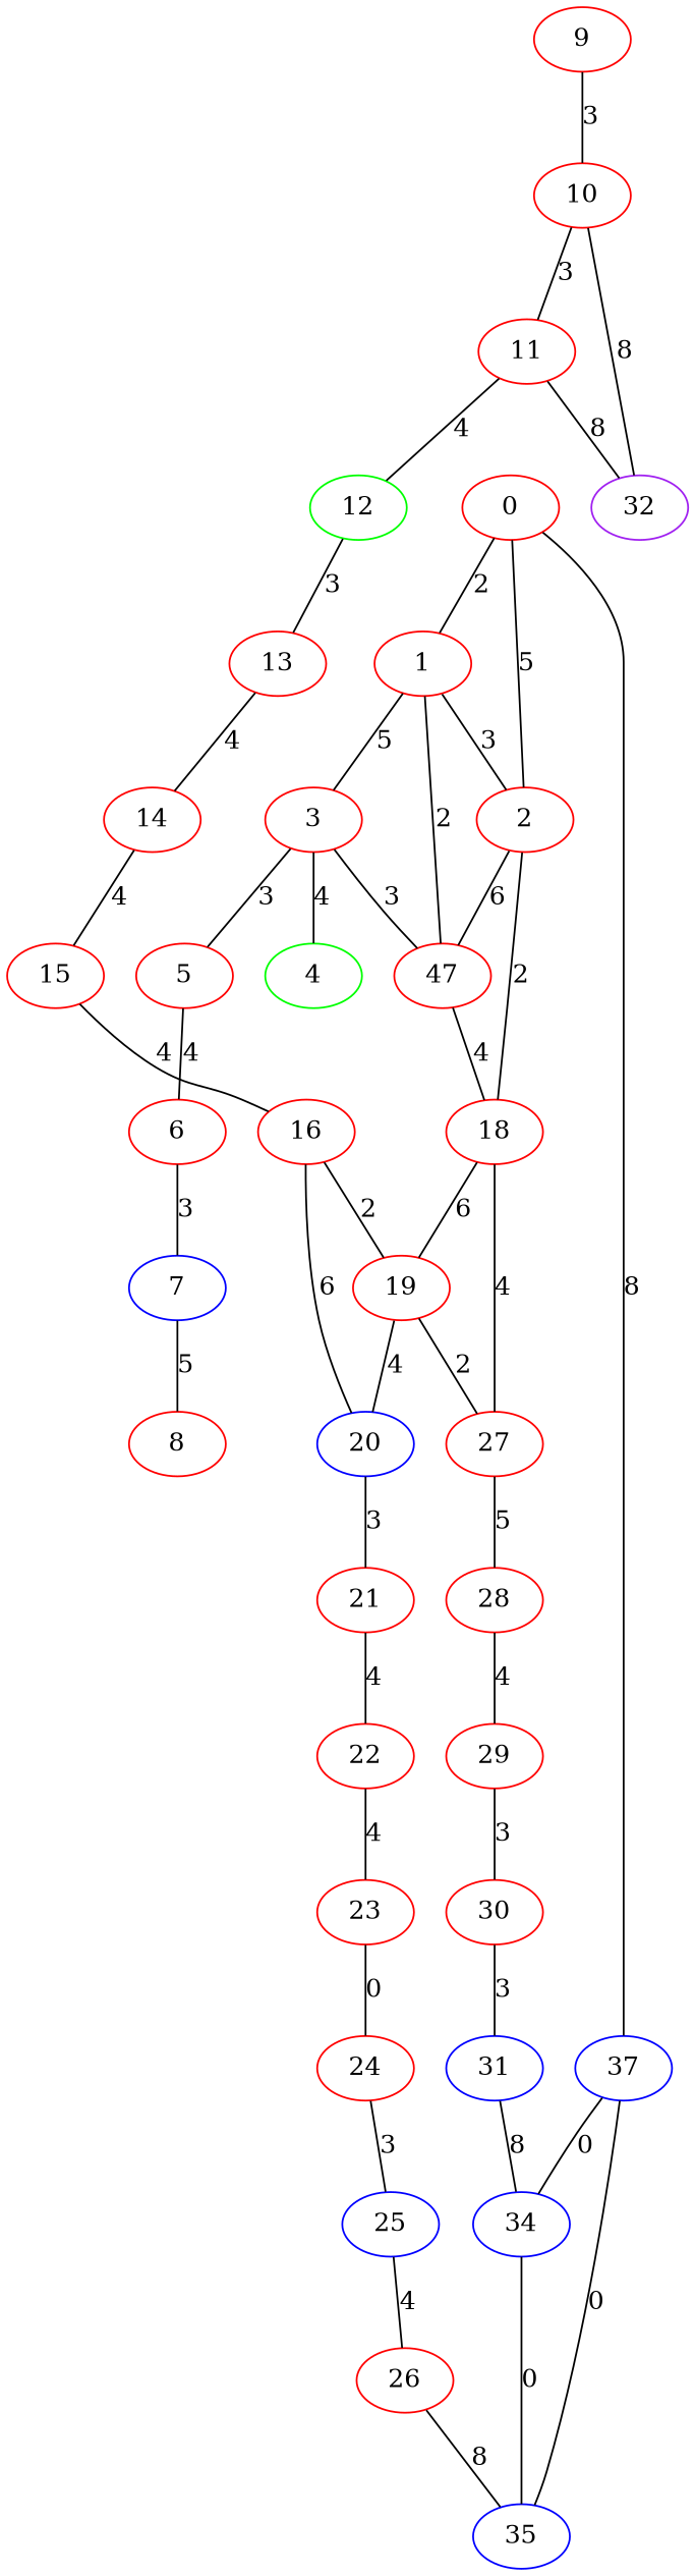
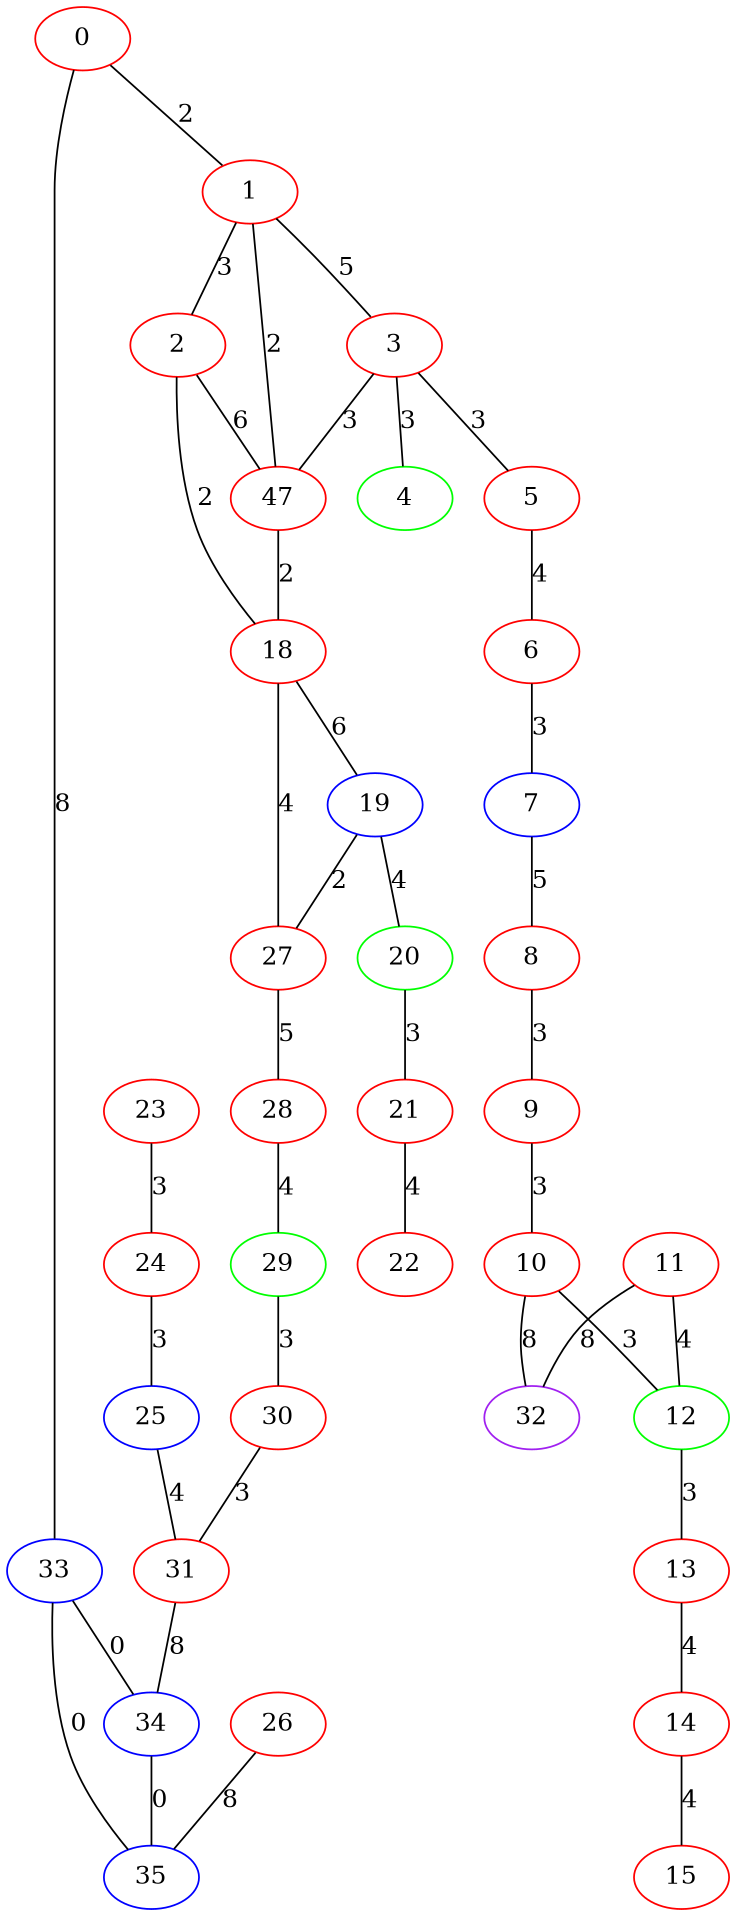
  graph {
    node [color=red weight=1]
    0
    1
    2
-   33 [color=blue weight=3 label=37]
+   33 [color=blue weight=3]
    3
    n6 [label=47]
    18
    35 [color=blue weight=3]
    34 [color=blue weight=3]
    4 [color=green weight=2]
    5
-   19
+   19 [color=blue]
    27
    6
    7 [color=blue]
    8
    9
    10
    11
    32 [color=purple weight=4]
    12 [color=green weight=2]
    13
    14
    15
-   16
-   20 [color=blue weight=2]
+   20 [color=green weight=2]
    21
    28
    22
    23
    24
    25 [color=blue]
    26
-   29
+   29 [color=green]
    30
-   31 [color=blue]
+   31
    0 -- 1 [label=2]
-   0 -- 2 [label=5]
    0 -- 33 [label=8]
    1 -- 2 [label=3]
    1 -- 3 [label=5]
    1 -- n6 [label=2]
    2 -- n6 [label=6]
    2 -- 18 [label=2]
    33 -- 35 [label=0]
    33 -- 34 [label=0]
    3 -- n6 [label=3]
-   3 -- 4 [label=4]
+   3 -- 4 [label=3]
    3 -- 5 [label=3]
-   n6 -- 18 [label=4]
+   n6 -- 18 [label=2]
    18 -- 19 [label=6]
    18 -- 27 [label=4]
    34 -- 35 [label=0]
    5 -- 6 [label=4]
    19 -- 27 [label=2]
    19 -- 20 [label=4]
    27 -- 28 [label=5]
    6 -- 7 [label=3]
    7 -- 8 [label=5]
+   8 -- 9 [label=3]
    9 -- 10 [label=3]
-   10 -- 11 [label=3]
+   10 -- 12 [label=3]
    10 -- 32 [label=8]
    11 -- 32 [label=8]
    11 -- 12 [label=4]
    12 -- 13 [label=3]
    13 -- 14 [label=4]
    14 -- 15 [label=4]
-   15 -- 16 [label=4]
-   16 -- 19 [label=2]
-   16 -- 20 [label=6]
    20 -- 21 [label=3]
    21 -- 22 [label=4]
    28 -- 29 [label=4]
-   22 -- 23 [label=4]
-   23 -- 24 [label=0]
+   23 -- 24 [label=3]
    24 -- 25 [label=3]
-   25 -- 26 [label=4]
+   25 -- 31 [label=4]
    26 -- 35 [label=8]
    29 -- 30 [label=3]
    30 -- 31 [label=3]
    31 -- 34 [label=8]
  }
